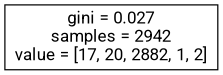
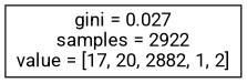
  digraph {
    rankdir=LR
    fontname=Roboto
-   n1 [label="gini = 0.027\nsamples = 2942\nvalue = [17, 20, 2882, 1, 2]" shape=box fontname=Roboto]
+   n1 [label="gini = 0.027\nsamples = 2922\nvalue = [17, 20, 2882, 1, 2]" shape=box fontname=Roboto]
  }
